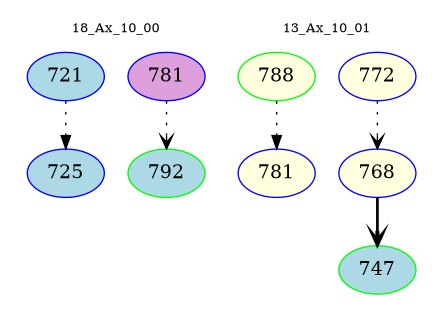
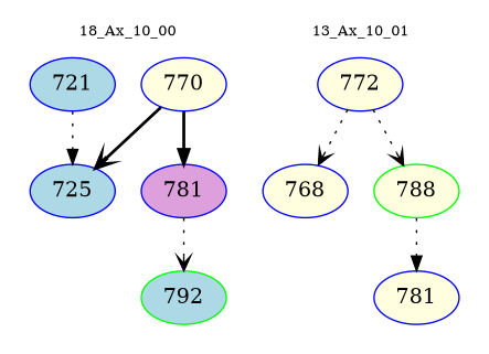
  digraph {
    node [color=blue fillcolor=lightyellow style=filled]
    edge [arrowhead=vee color=black style=dotted]
+   n1 [label=770]
    n2 [fillcolor=lightblue label=725]
    n3 [fillcolor=plum label=781]
    n4 [fillcolor=lightblue label=721]
    n5 [color=green fillcolor=lightblue label=792]
    n6 [label=772]
    n7 [label=768]
    n8 [color=green label=788]
-   n9 [color=green fillcolor=lightblue label=747]
    n10 [label=781]
    subgraph cluster_1 {
      color=white
      fontsize=10
      label="18_Ax_10_00"
+     n1
      n2
      n3
      n4
      n5
    }
    subgraph cluster_2 {
      color=white
      fontsize=10
      label="13_Ax_10_01"
      n6
      n7
      n8
-     n9
      n10
    }
+   n1 -> n2 [style=bold]
+   n1 -> n3 [arrowhead=normal style=bold]
    n3 -> n5
    n4 -> n2 [arrowhead=normal]
    n6 -> n7
-   n7 -> n9 [style=bold]
+   n6 -> n8
    n8 -> n10 [arrowhead=normal]
  }
